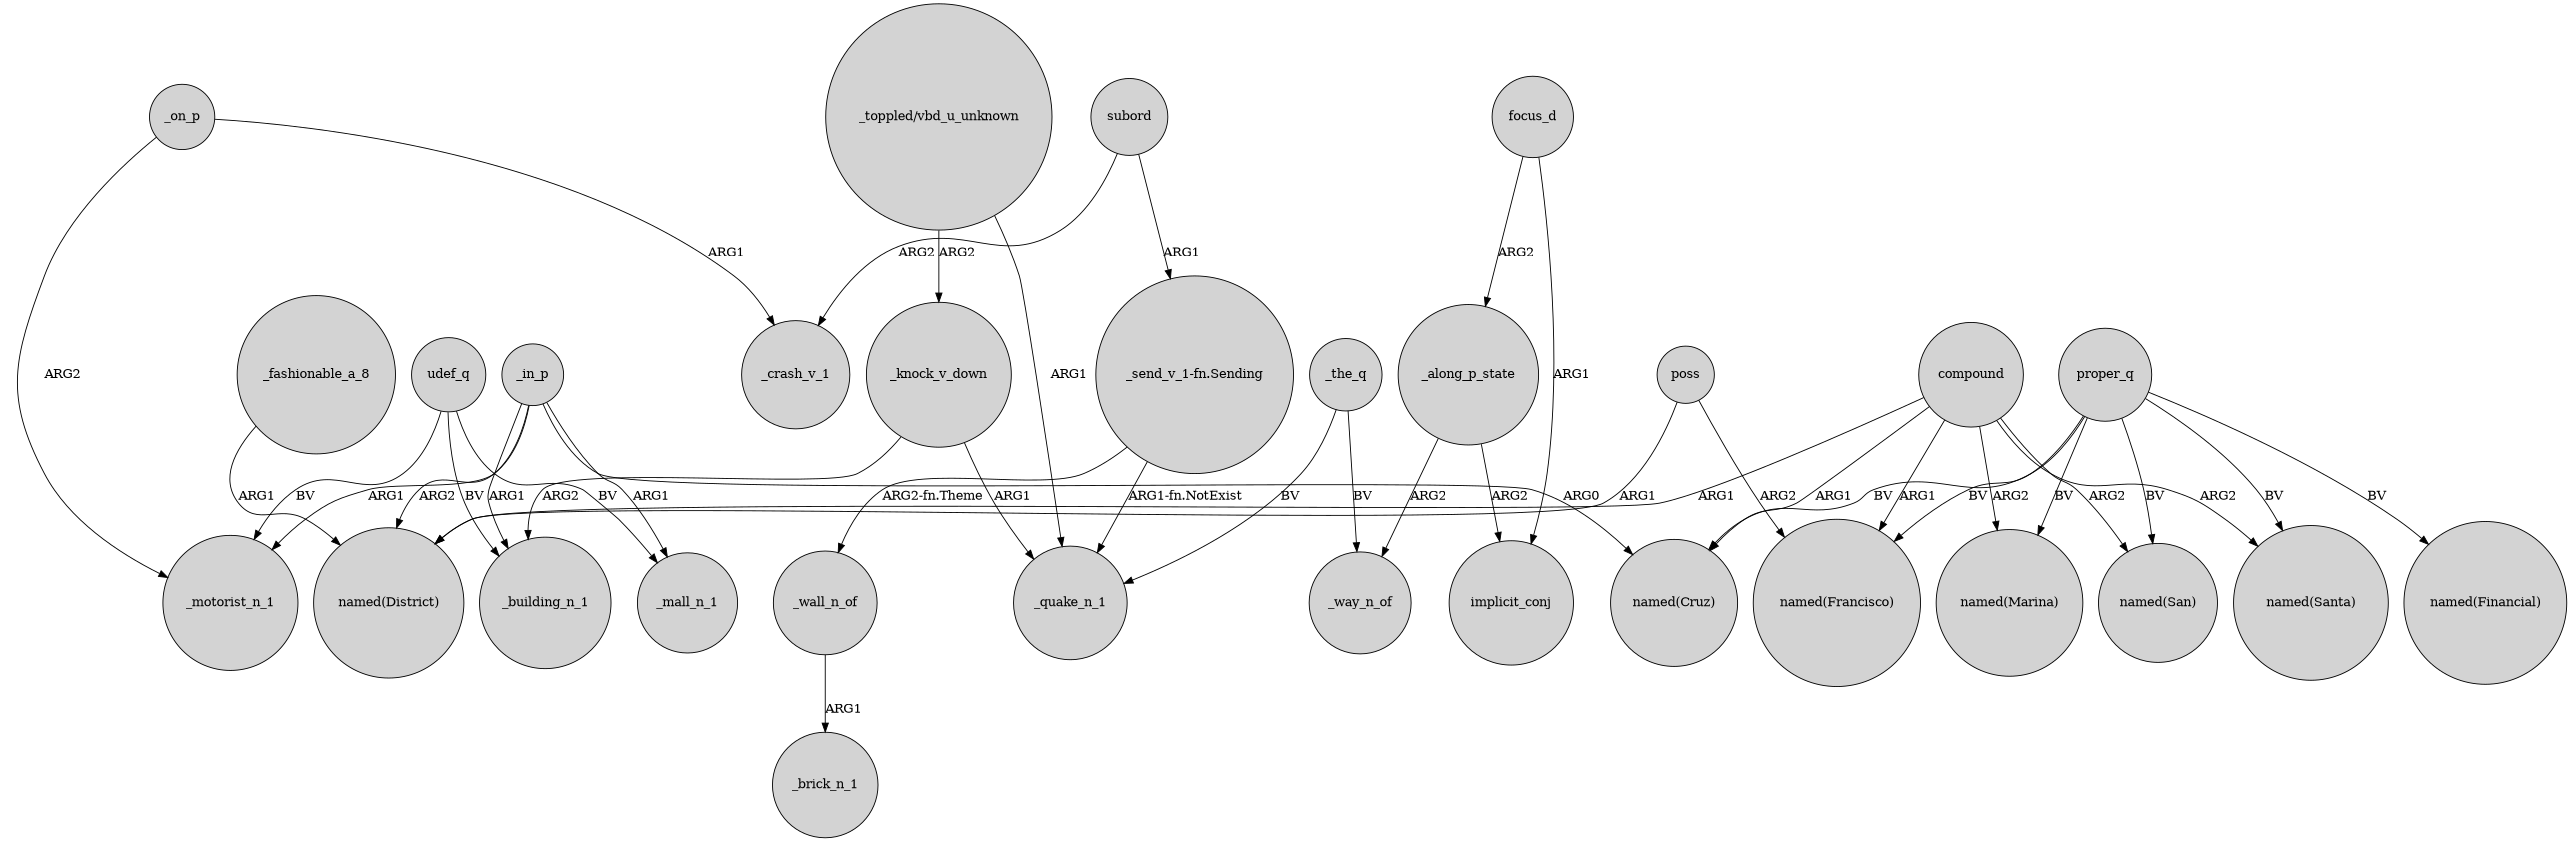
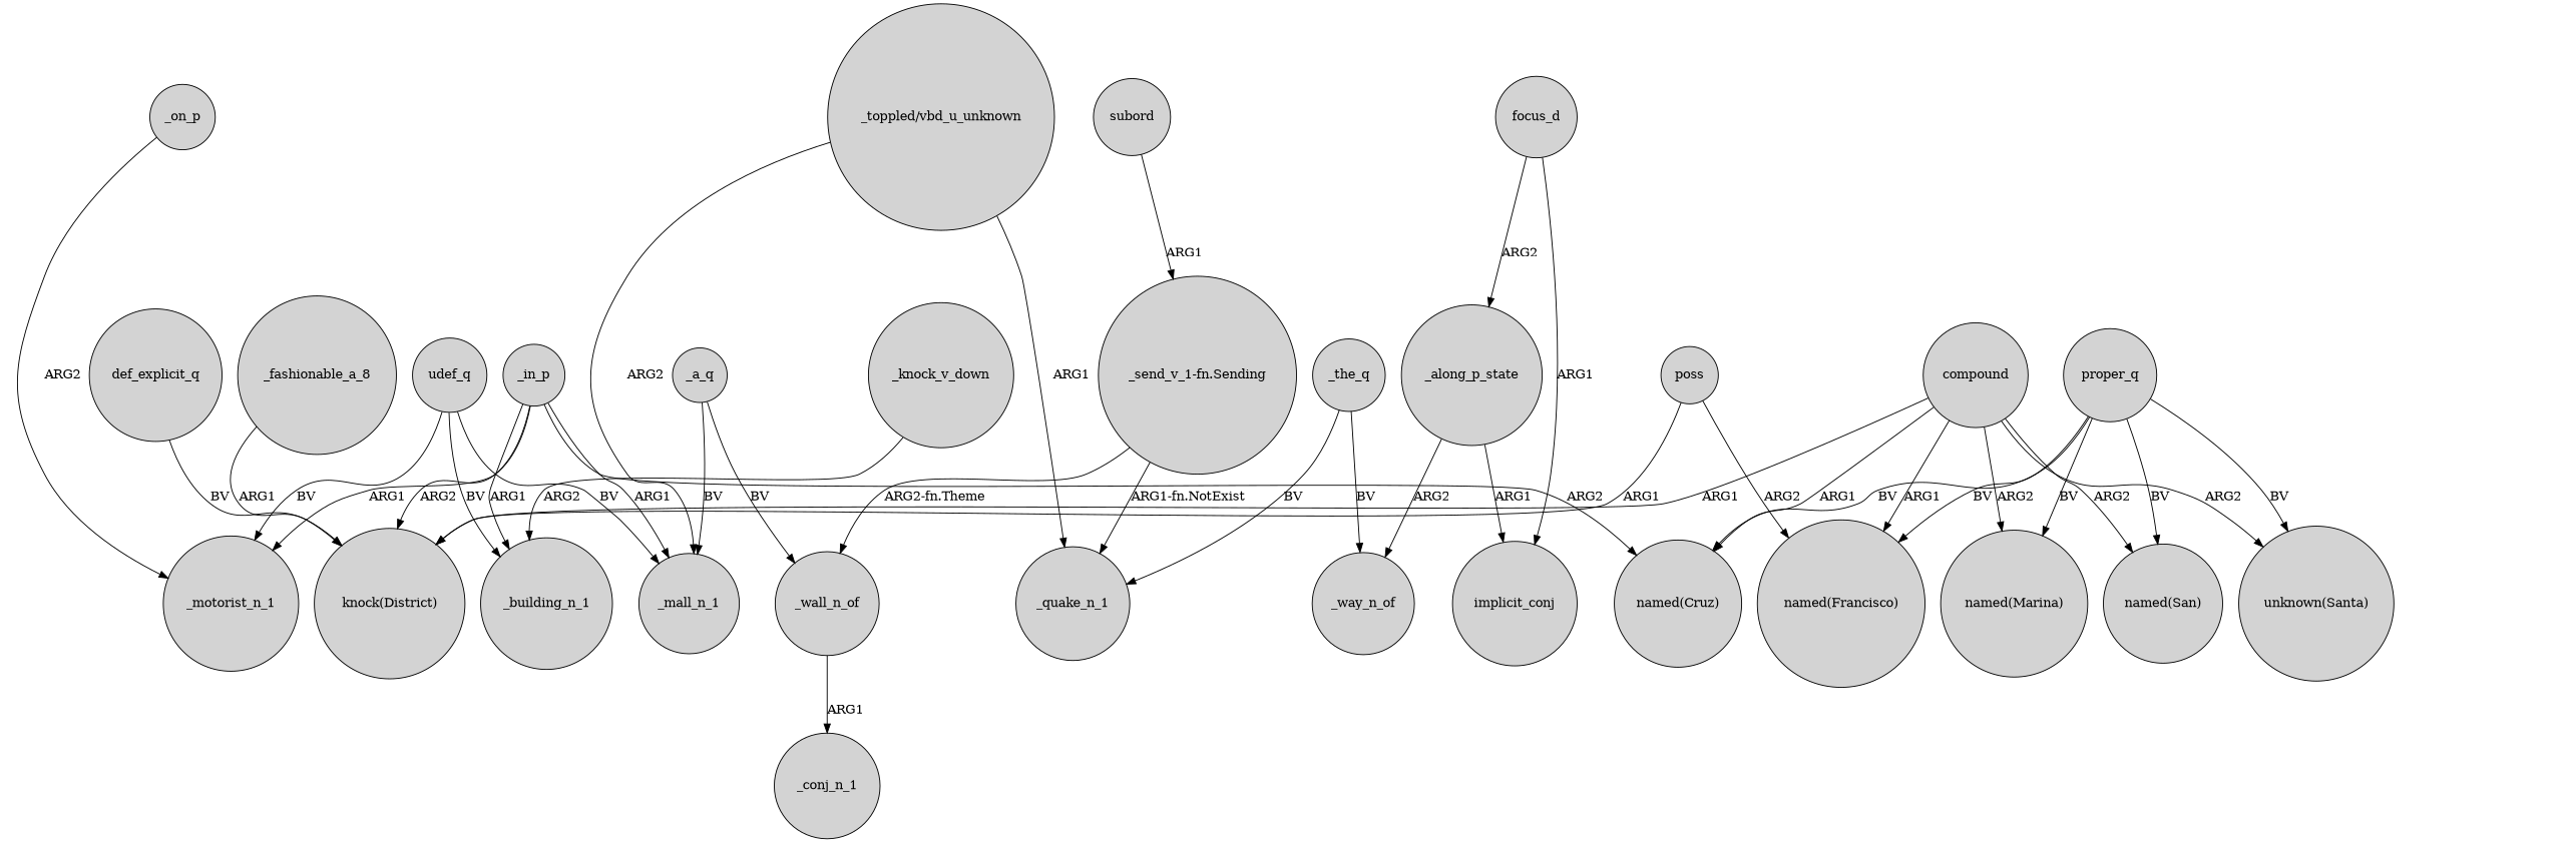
  digraph {
    node [shape=circle style=filled]
    poss
-   "named(District)"
+   "named(District)" [label="knock(District)"]
    "named(Francisco)"
+   def_explicit_q
    _in_p
    _building_n_1
    _mall_n_1
    _motorist_n_1
    "named(Cruz)"
    udef_q
    proper_q
    "named(San)"
-   "named(Financial)"
-   "named(Santa)"
+   "named(Santa)" [label="unknown(Santa)"]
    "named(Marina)"
    compound
    _the_q
    _quake_n_1
    _way_n_of
    "_toppled/vbd_u_unknown"
    _knock_v_down
    _along_p_state
    implicit_conj
    "_send_v_1-fn.Sending"
    _wall_n_of
-   _brick_n_1
+   _brick_n_1 [label=_conj_n_1]
+   _a_q
    subord
-   _crash_v_1
    n30 [label=_fashionable_a_8]
    _on_p
    focus_d
    poss -> "named(District)" [label=ARG1]
    poss -> "named(Francisco)" [label=ARG2]
+   def_explicit_q -> "named(District)" [label=BV]
    _in_p -> "named(District)" [label=ARG2]
    _in_p -> _building_n_1 [label=ARG1]
    _in_p -> _mall_n_1 [label=ARG1]
    _in_p -> _motorist_n_1 [label=ARG1]
-   _in_p -> "named(Cruz)" [label=ARG0]
+   _in_p -> "named(Cruz)" [label=ARG2]
    udef_q -> _building_n_1 [label=BV]
    udef_q -> _mall_n_1 [label=BV]
    udef_q -> _motorist_n_1 [label=BV]
    proper_q -> "named(Francisco)" [label=BV]
    proper_q -> "named(Cruz)" [label=BV]
    proper_q -> "named(San)" [label=BV]
-   proper_q -> "named(Financial)" [label=BV]
    proper_q -> "named(Santa)" [label=BV]
    proper_q -> "named(Marina)" [label=BV]
    compound -> "named(District)" [label=ARG1]
    compound -> "named(Francisco)" [label=ARG1]
    compound -> "named(Cruz)" [label=ARG1]
    compound -> "named(San)" [label=ARG2]
    compound -> "named(Santa)" [label=ARG2]
    compound -> "named(Marina)" [label=ARG2]
    _the_q -> _quake_n_1 [label=BV]
    _the_q -> _way_n_of [label=BV]
-   "_toppled/vbd_u_unknown" -> _knock_v_down [label=ARG2]
+   "_toppled/vbd_u_unknown" -> _mall_n_1 [label=ARG2]
    "_toppled/vbd_u_unknown" -> _quake_n_1 [label=ARG1]
    _knock_v_down -> _building_n_1 [label=ARG2]
-   _knock_v_down -> _quake_n_1 [label=ARG1]
    _along_p_state -> _way_n_of [label=ARG2]
-   _along_p_state -> implicit_conj [label=ARG2]
+   _along_p_state -> implicit_conj [label=ARG1]
    "_send_v_1-fn.Sending" -> _quake_n_1 [label="ARG1-fn.NotExist"]
    "_send_v_1-fn.Sending" -> _wall_n_of [label="ARG2-fn.Theme"]
    _wall_n_of -> _brick_n_1 [label=ARG1]
+   _a_q -> _mall_n_1 [label=BV]
+   _a_q -> _wall_n_of [label=BV]
    subord -> "_send_v_1-fn.Sending" [label=ARG1]
-   subord -> _crash_v_1 [label=ARG2]
    n30 -> "named(District)" [label=ARG1]
    _on_p -> _motorist_n_1 [label=ARG2]
-   _on_p -> _crash_v_1 [label=ARG1]
    focus_d -> _along_p_state [label=ARG2]
    focus_d -> implicit_conj [label=ARG1]
  }
